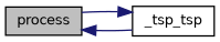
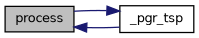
  digraph {
    rankdir=LR
    node [color=black fontname=Helvetica fontsize=10 shape=record style=filled]
    edge [color=midnightblue dir=back fontname=Helvetica fontsize=10 labelfontname=Helvetica labelfontsize=10 style=solid]
    n1 [fillcolor=grey75 fontcolor=black height=0.2 label=process width=0.4]
-   n2 [fillcolor=white height=0.2 label=_tsp_tsp width=0.4]
+   n2 [fillcolor=white height=0.2 label=_pgr_tsp width=0.4]
    n1 -> n2
    n2 -> n1
  }
